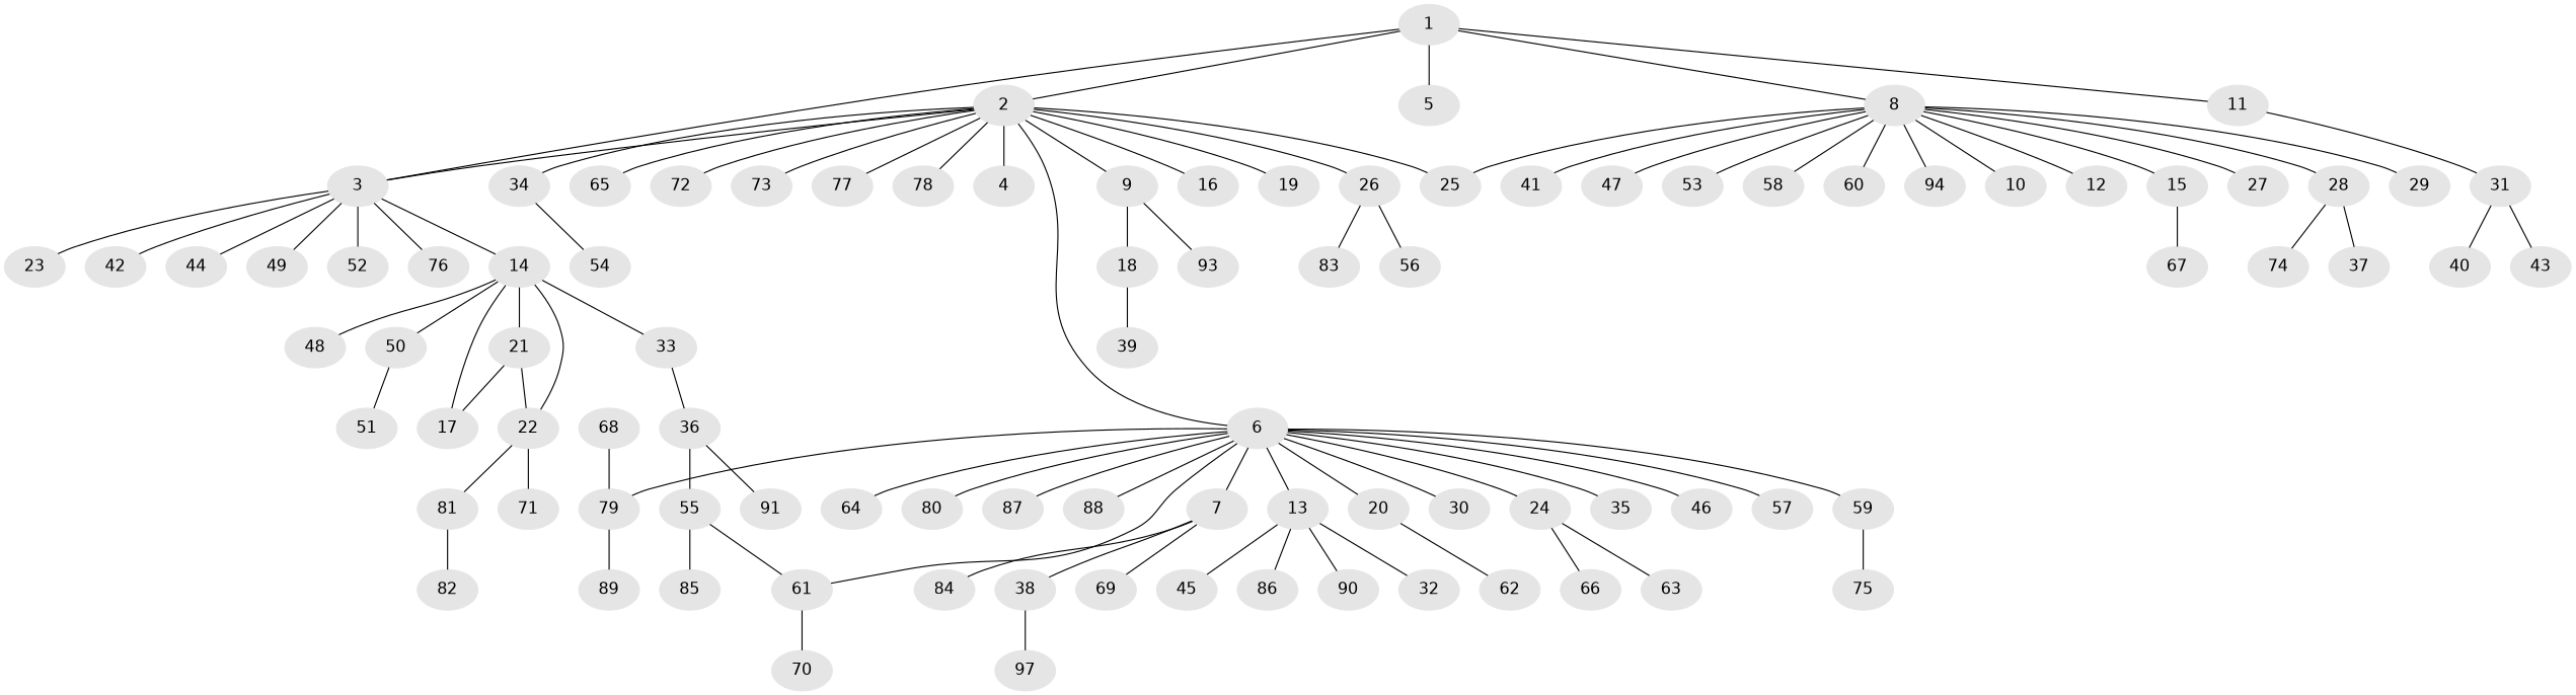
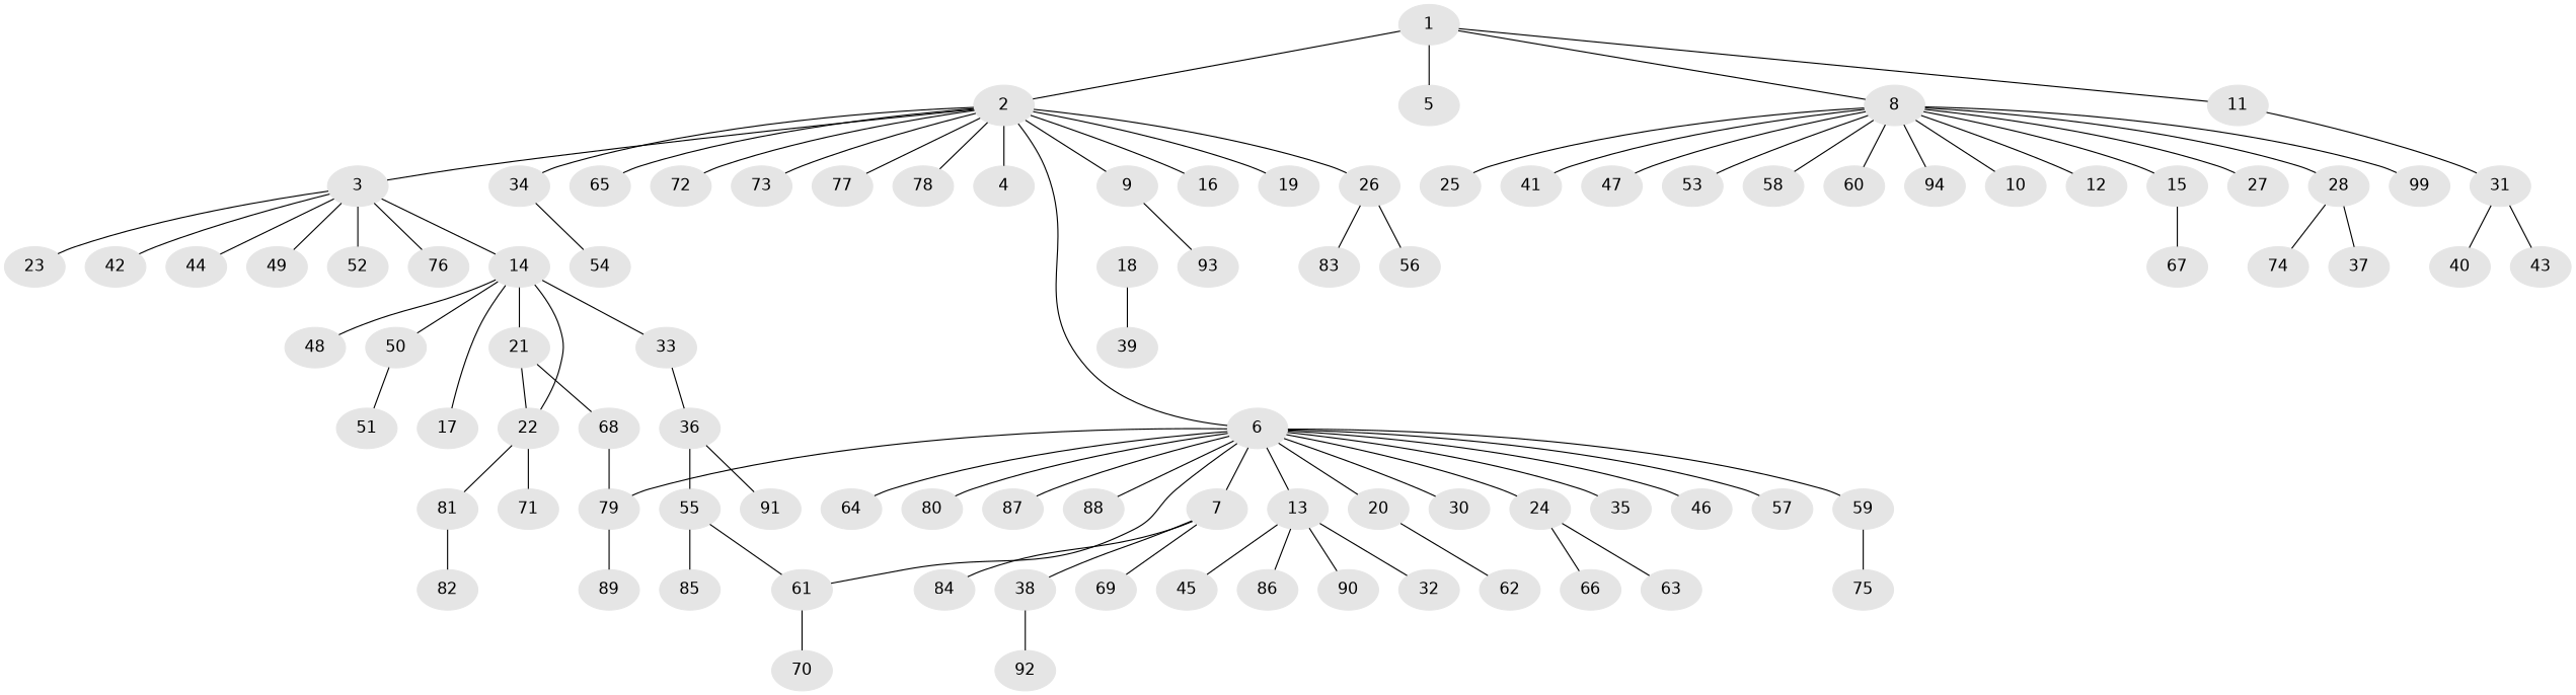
  graph {
    fontname="DejaVu Sans"
    node [color=gray90 fontname="DejaVu Sans" style=filled]
    edge [fontname="DejaVu Sans"]
    1
    2
    3
    5
    8
    11
    4
    6
    9
    16
    19
    25
    26
    34
    65
    72
    73
    77
    78
    14
    23
    42
    44
    49
    52
    76
    10
    12
    15
    27
    28
-   29
+   29 [label=99]
    41
    47
    53
    58
    60
    94
    31
    7
    13
    20
    24
    30
    35
    46
    57
    59
    61
    64
    79
    80
    87
    88
    18
    93
    56
    83
    54
    17
    21
    22
    33
    48
    50
    38
    69
    84
    32
    45
    86
    90
    62
    63
    66
    75
    70
    89
-   92 [label=97]
+   92
    67
    37
    74
    39
    40
    43
    68
    71
    81
    36
    51
    82
    55
    91
    85
    1 -- 2
-   1 -- 3
    1 -- 5
    1 -- 8
    1 -- 11
    2 -- 3
    2 -- 4
    2 -- 6
    2 -- 9
    2 -- 16
    2 -- 19
-   2 -- 25
    2 -- 26
    2 -- 34
    2 -- 65
    2 -- 72
    2 -- 73
    2 -- 77
    2 -- 78
    3 -- 14
    3 -- 23
    3 -- 42
    3 -- 44
    3 -- 49
    3 -- 52
    3 -- 76
    8 -- 25
    8 -- 10
    8 -- 12
    8 -- 15
    8 -- 27
    8 -- 28
    8 -- 29
    8 -- 41
    8 -- 47
    8 -- 53
    8 -- 58
    8 -- 60
    8 -- 94
    11 -- 31
    6 -- 7
    6 -- 13
    6 -- 20
    6 -- 24
    6 -- 30
    6 -- 35
    6 -- 46
    6 -- 57
    6 -- 59
    6 -- 61
    6 -- 64
    6 -- 79
    6 -- 80
    6 -- 87
    6 -- 88
-   9 -- 18
    9 -- 93
    26 -- 56
    26 -- 83
    34 -- 54
    14 -- 17
    14 -- 21
    14 -- 22
    14 -- 33
    14 -- 48
    14 -- 50
    15 -- 67
    28 -- 37
    28 -- 74
    31 -- 40
    31 -- 43
    7 -- 38
    7 -- 69
    7 -- 84
    13 -- 32
    13 -- 45
    13 -- 86
    13 -- 90
    20 -- 62
    24 -- 63
    24 -- 66
    59 -- 75
    61 -- 70
    79 -- 89
    18 -- 39
    21 -- 22
-   21 -- 17
+   21 -- 68
    22 -- 71
    22 -- 81
    33 -- 36
    50 -- 51
    38 -- 92
    68 -- 79
    81 -- 82
    36 -- 55
    36 -- 91
    55 -- 61
    55 -- 85
  }
